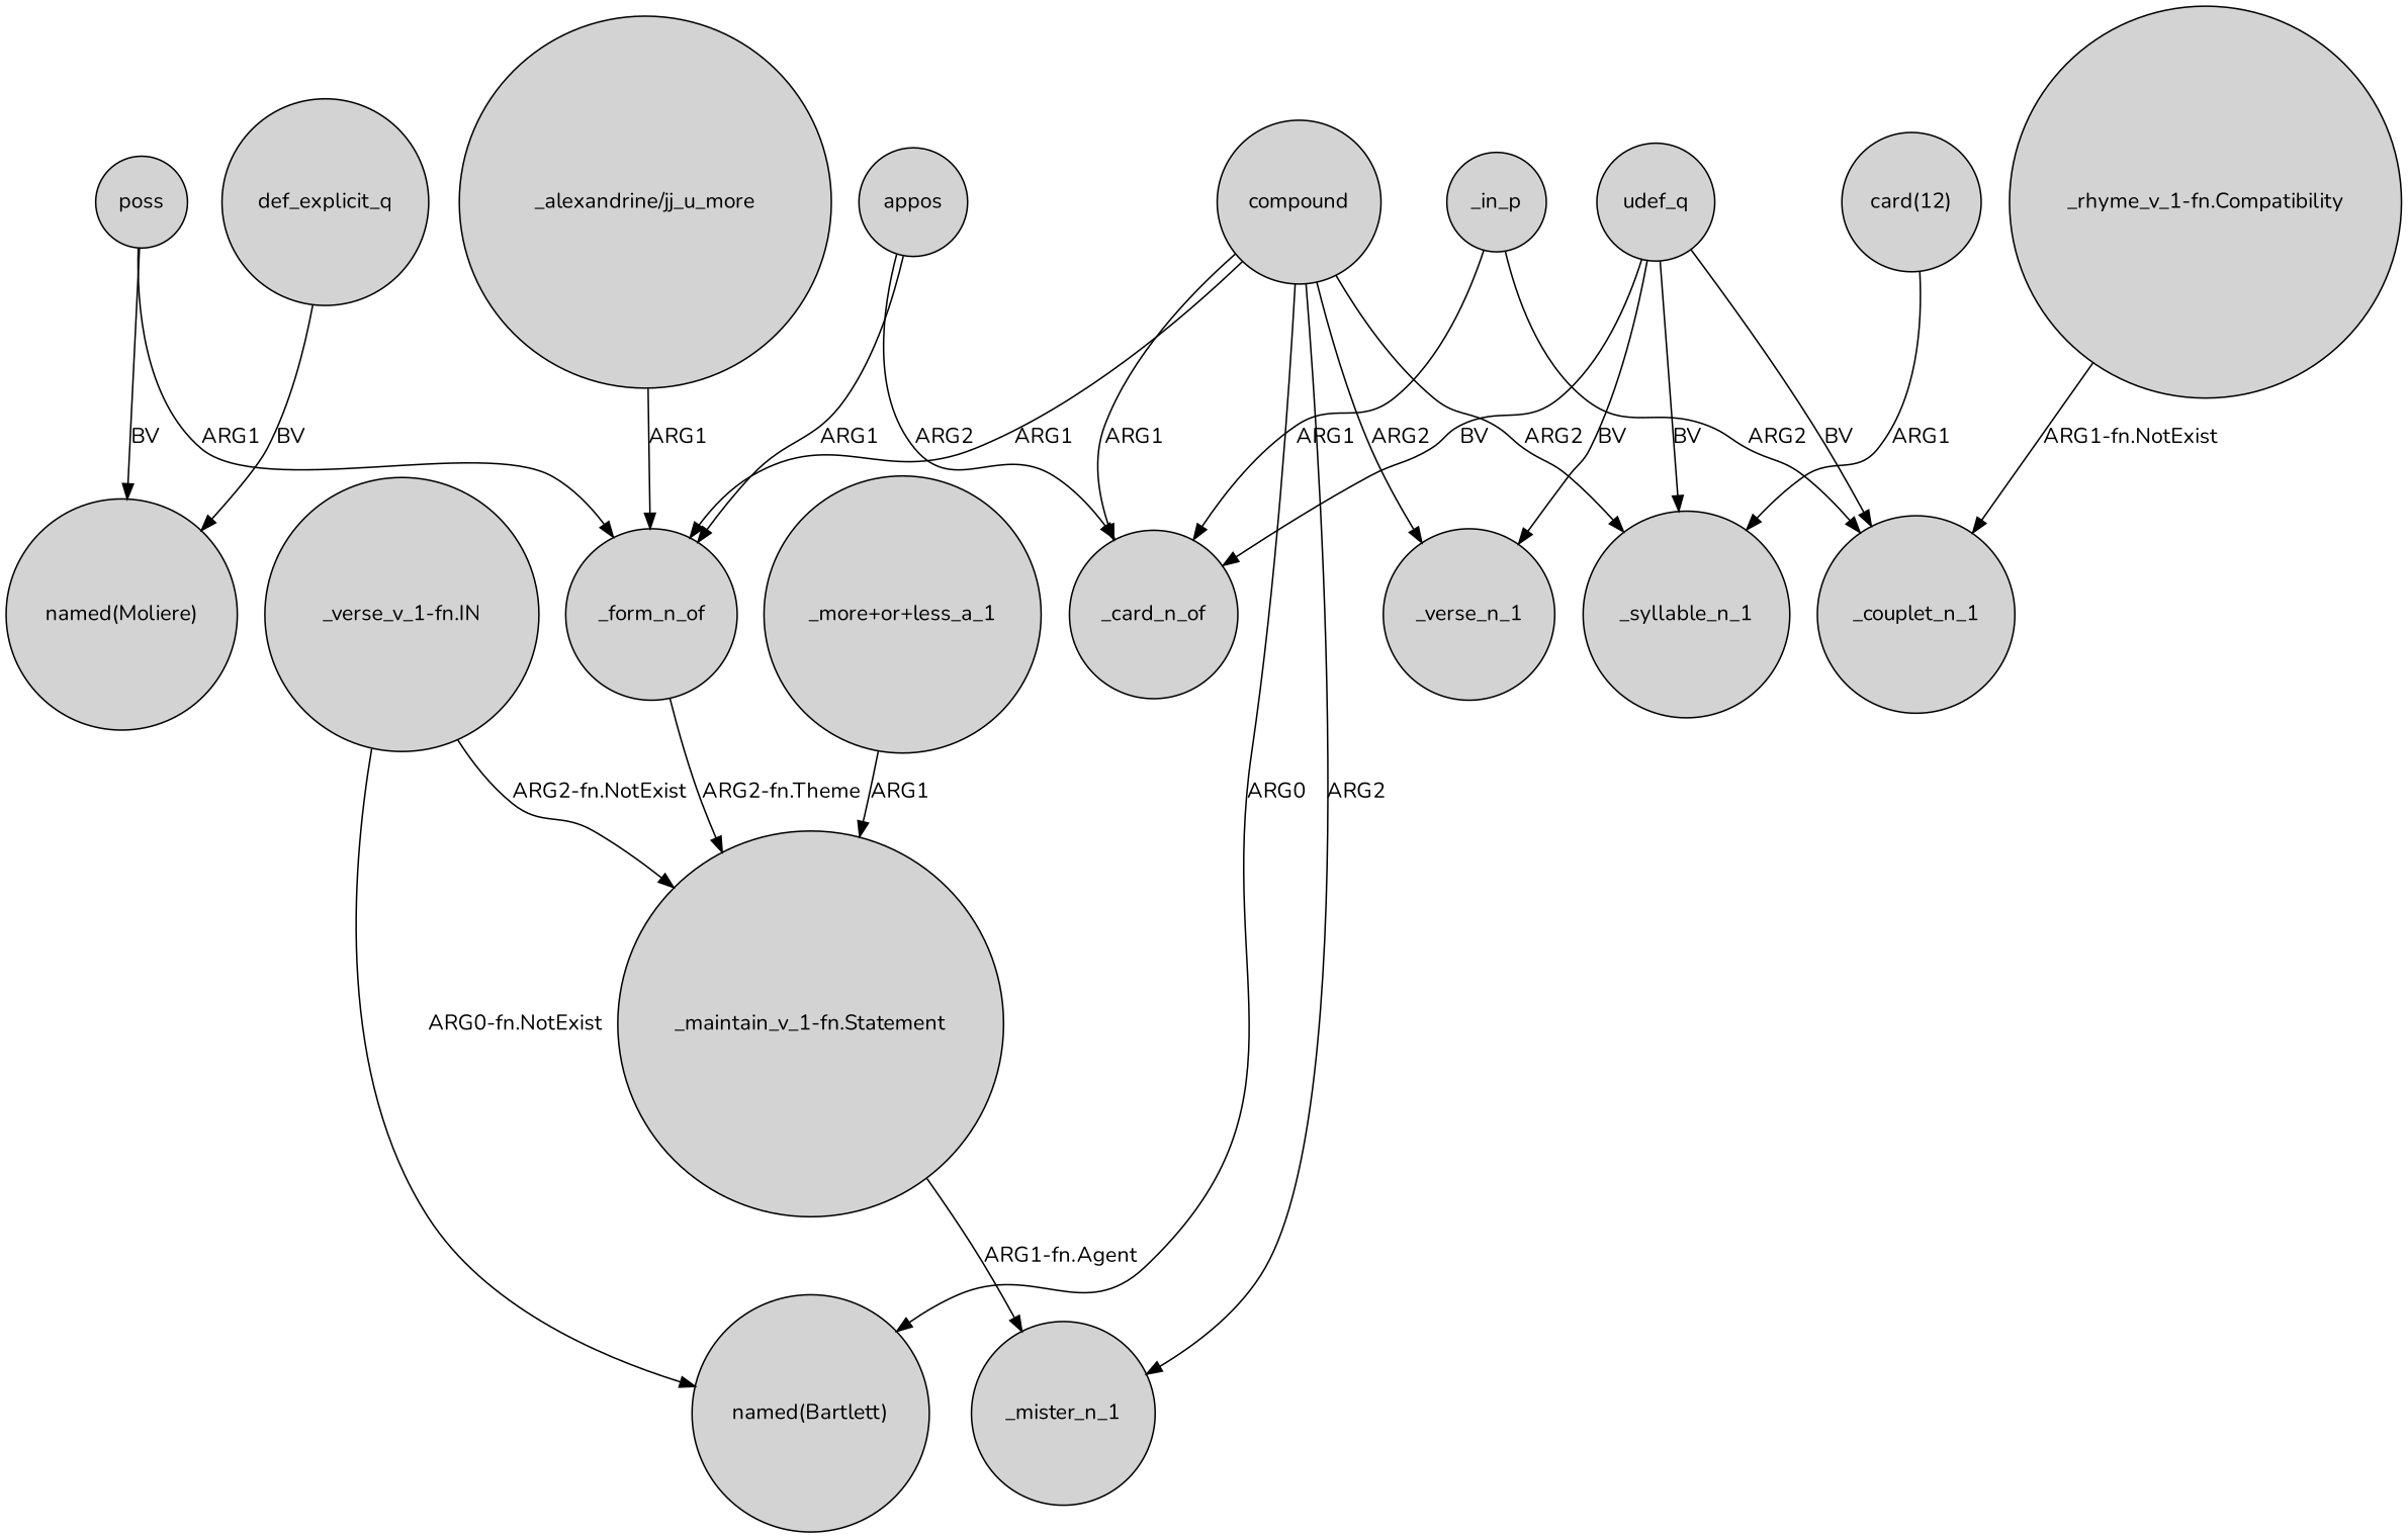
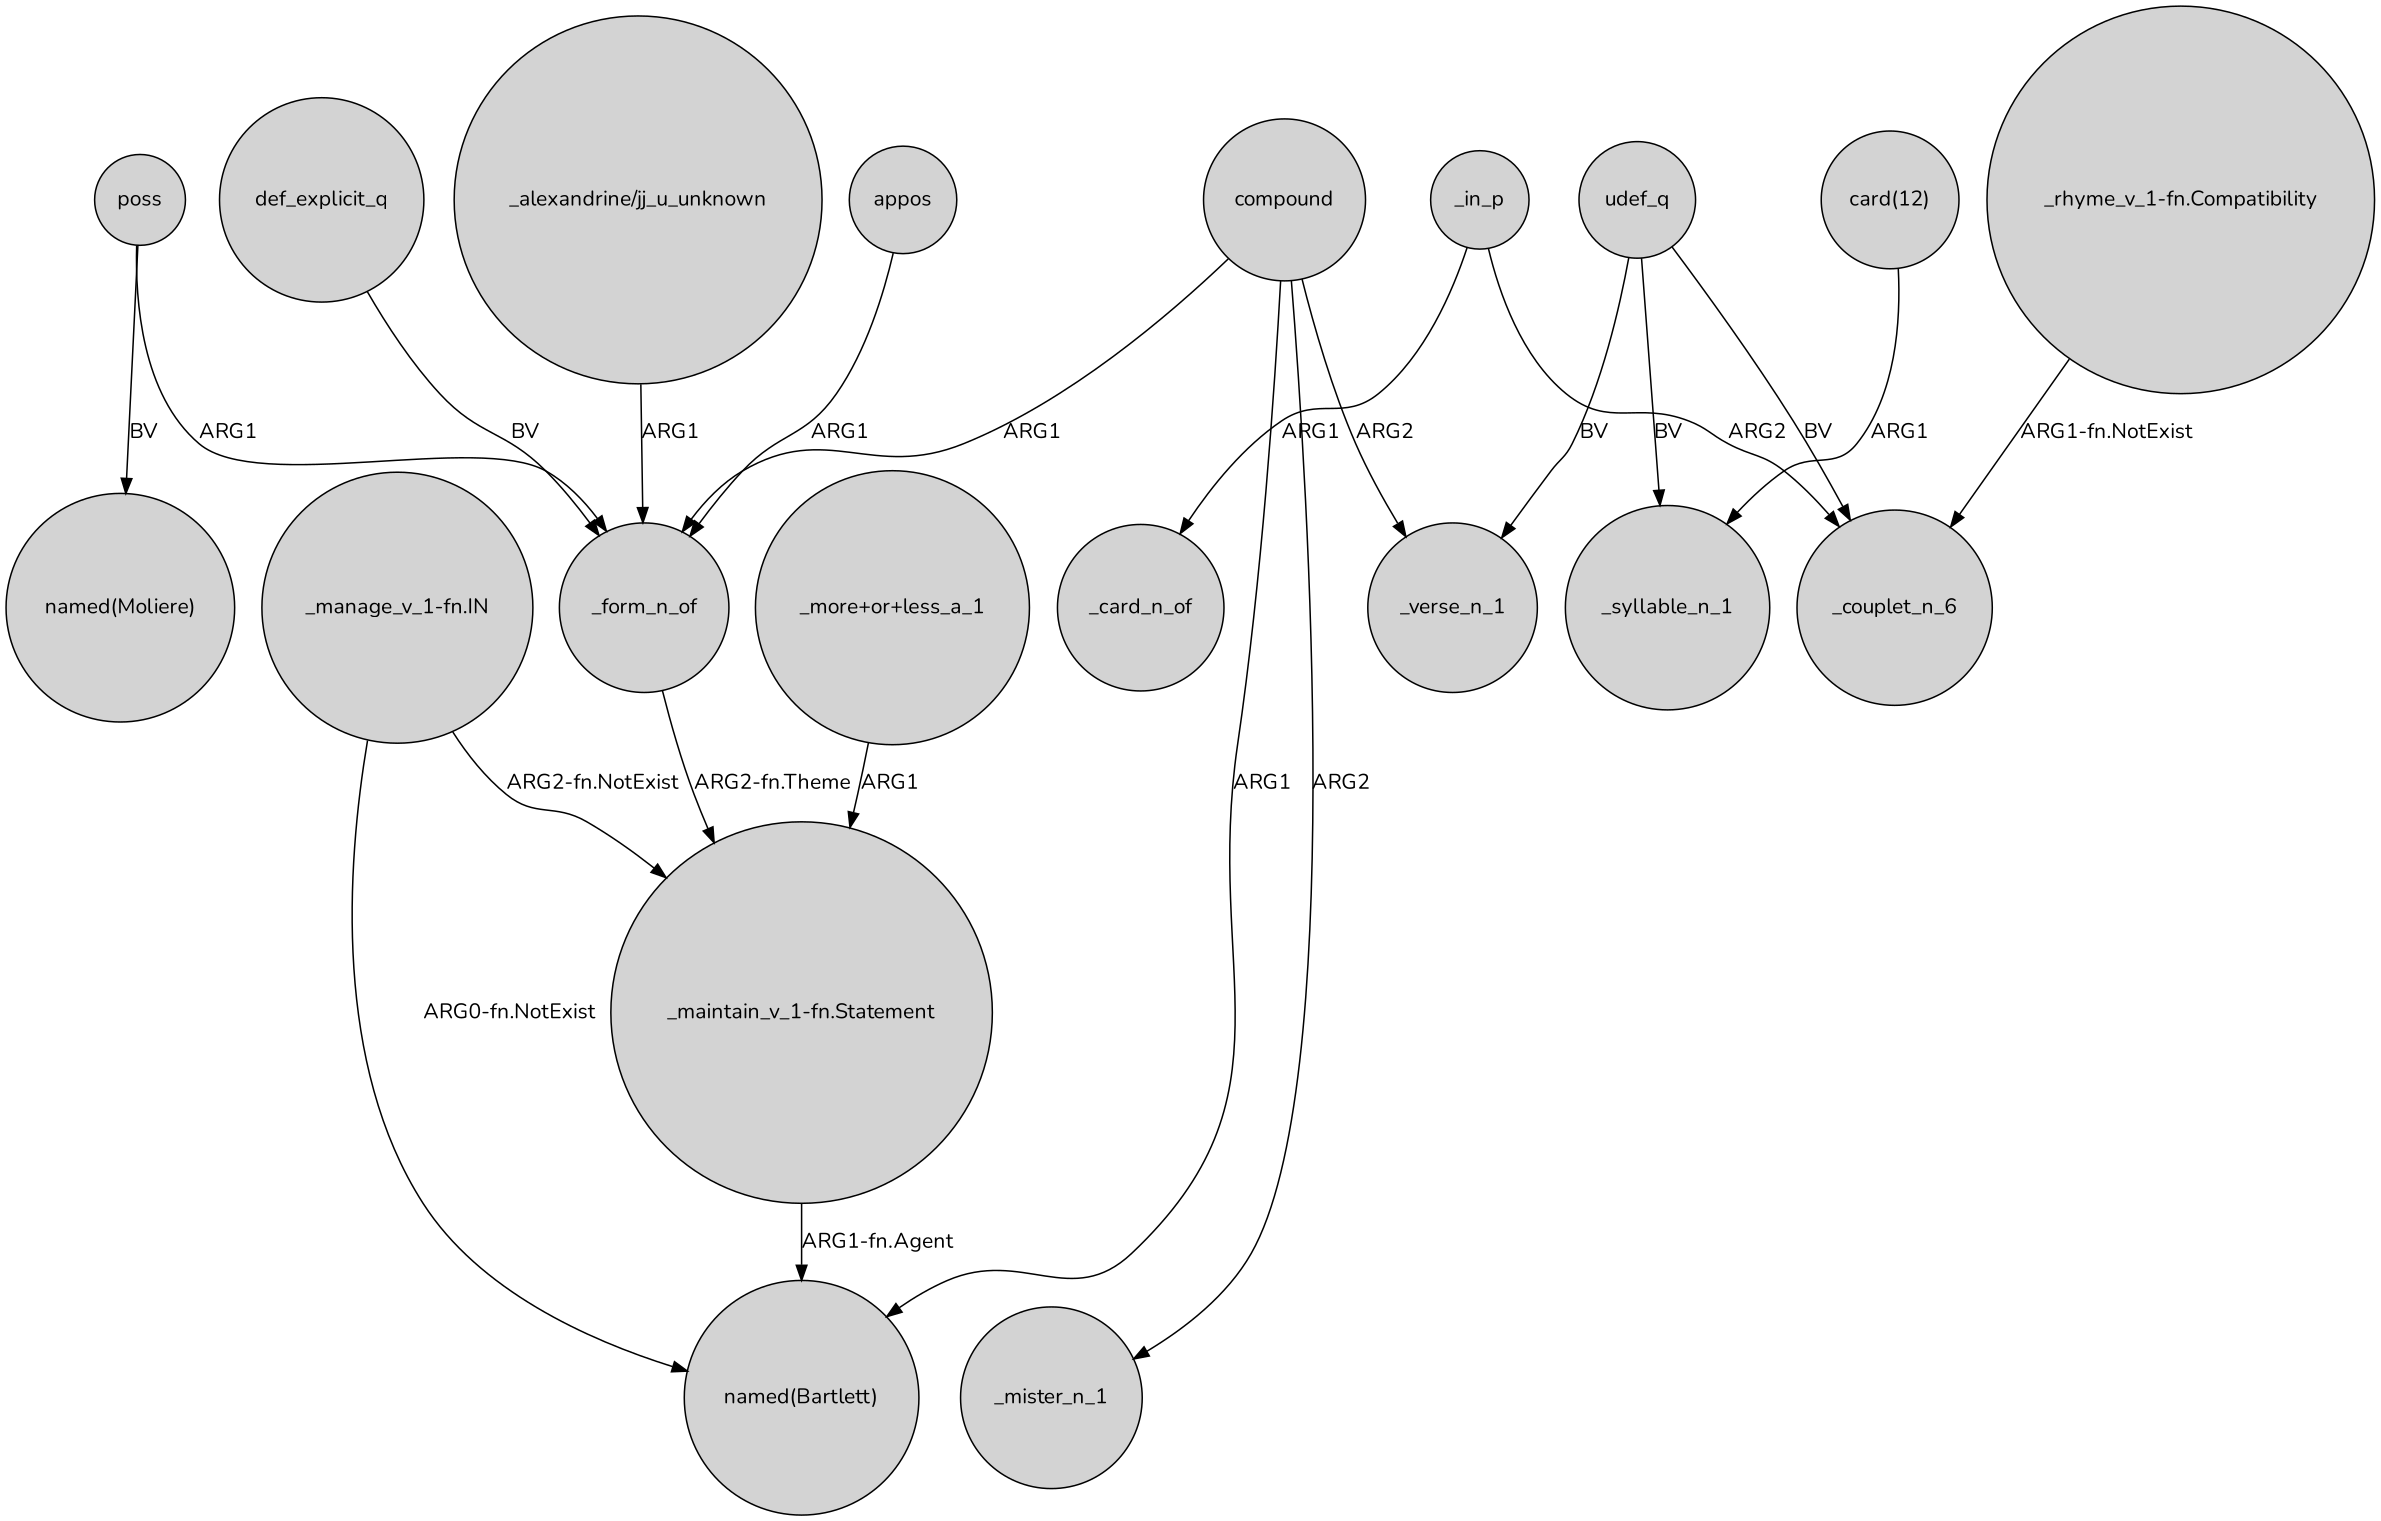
  digraph {
    fontname=Nunito
    node [fontname=Nunito shape=circle style=filled]
    edge [fontname=Nunito]
    appos
    _form_n_of
    n3 [label=_card_n_of]
    "_maintain_v_1-fn.Statement"
    compound
    _syllable_n_1
    "named(Bartlett)"
    _mister_n_1
    _verse_n_1
    udef_q
-   _couplet_n_1
-   "_manage_v_1-fn.IN" [label="_verse_v_1-fn.IN"]
+   _couplet_n_1 [label=_couplet_n_6]
+   "_manage_v_1-fn.IN"
    poss
    "named(Moliere)"
    _in_p
    "_more+or+less_a_1"
    def_explicit_q
-   "_alexandrine/jj_u_unknown" [label="_alexandrine/jj_u_more"]
+   "_alexandrine/jj_u_unknown"
    "card(12)"
    "_rhyme_v_1-fn.Compatibility"
    appos -> _form_n_of [label=ARG1]
-   appos -> n3 [label=ARG2]
    _form_n_of -> "_maintain_v_1-fn.Statement" [label="ARG2-fn.Theme"]
-   "_maintain_v_1-fn.Statement" -> _mister_n_1 [label="ARG1-fn.Agent"]
+   "_maintain_v_1-fn.Statement" -> "named(Bartlett)" [label="ARG1-fn.Agent"]
    compound -> _form_n_of [label=ARG1]
-   compound -> n3 [label=ARG1]
-   compound -> _syllable_n_1 [label=ARG2]
-   compound -> "named(Bartlett)" [label=ARG0]
+   compound -> "named(Bartlett)" [label=ARG1]
    compound -> _mister_n_1 [label=ARG2]
    compound -> _verse_n_1 [label=ARG2]
-   udef_q -> n3 [label=BV]
    udef_q -> _syllable_n_1 [label=BV]
    udef_q -> _verse_n_1 [label=BV]
    udef_q -> _couplet_n_1 [label=BV]
    "_manage_v_1-fn.IN" -> "_maintain_v_1-fn.Statement" [label="ARG2-fn.NotExist"]
    "_manage_v_1-fn.IN" -> "named(Bartlett)" [label="ARG0-fn.NotExist"]
    poss -> _form_n_of [label=ARG1]
    poss -> "named(Moliere)" [label=BV]
    _in_p -> n3 [label=ARG1]
    _in_p -> _couplet_n_1 [label=ARG2]
    "_more+or+less_a_1" -> "_maintain_v_1-fn.Statement" [label=ARG1]
-   def_explicit_q -> "named(Moliere)" [label=BV]
+   def_explicit_q -> _form_n_of [label=BV]
    "_alexandrine/jj_u_unknown" -> _form_n_of [label=ARG1]
    "card(12)" -> _syllable_n_1 [label=ARG1]
    "_rhyme_v_1-fn.Compatibility" -> _couplet_n_1 [label="ARG1-fn.NotExist"]
  }
